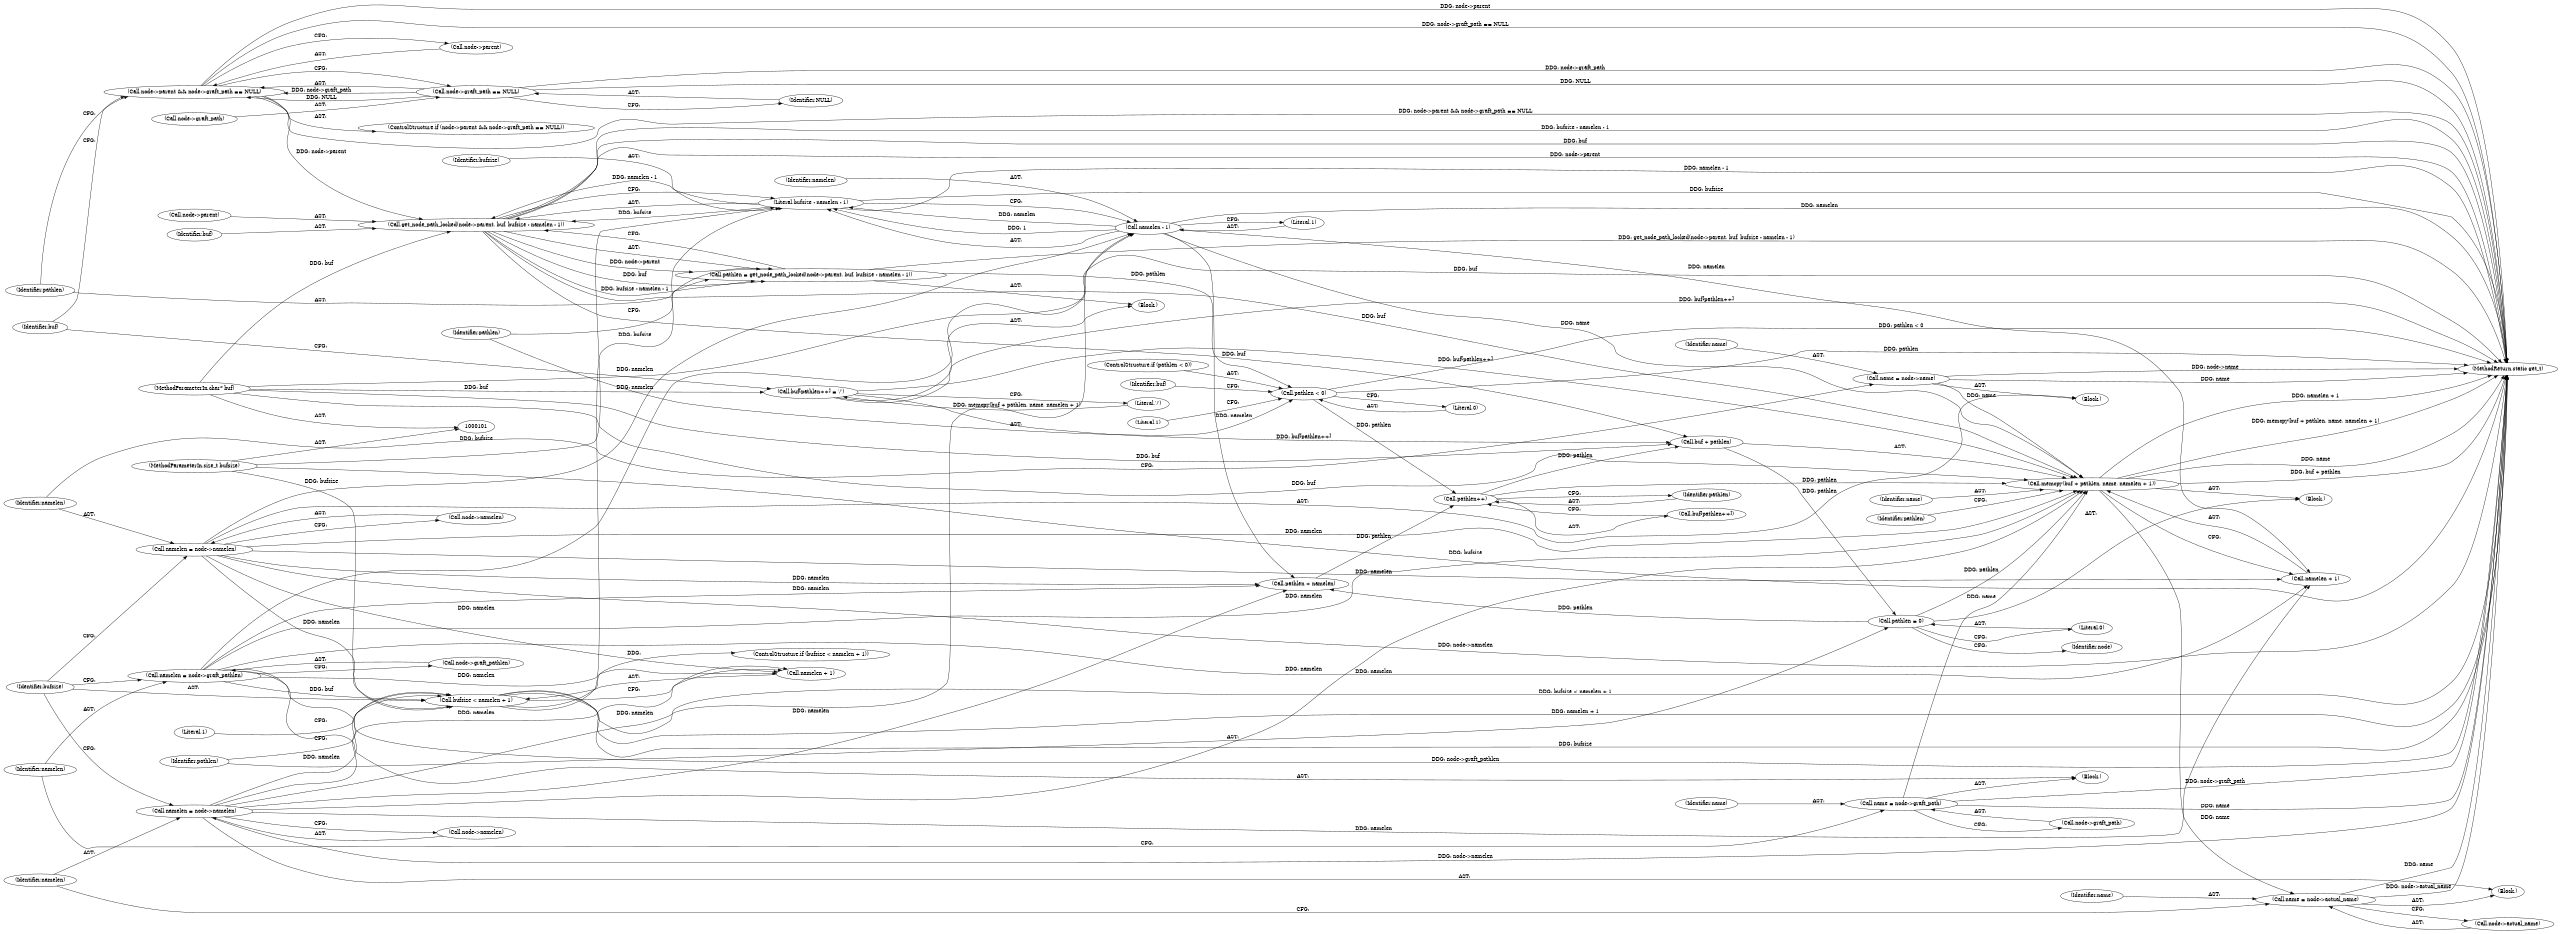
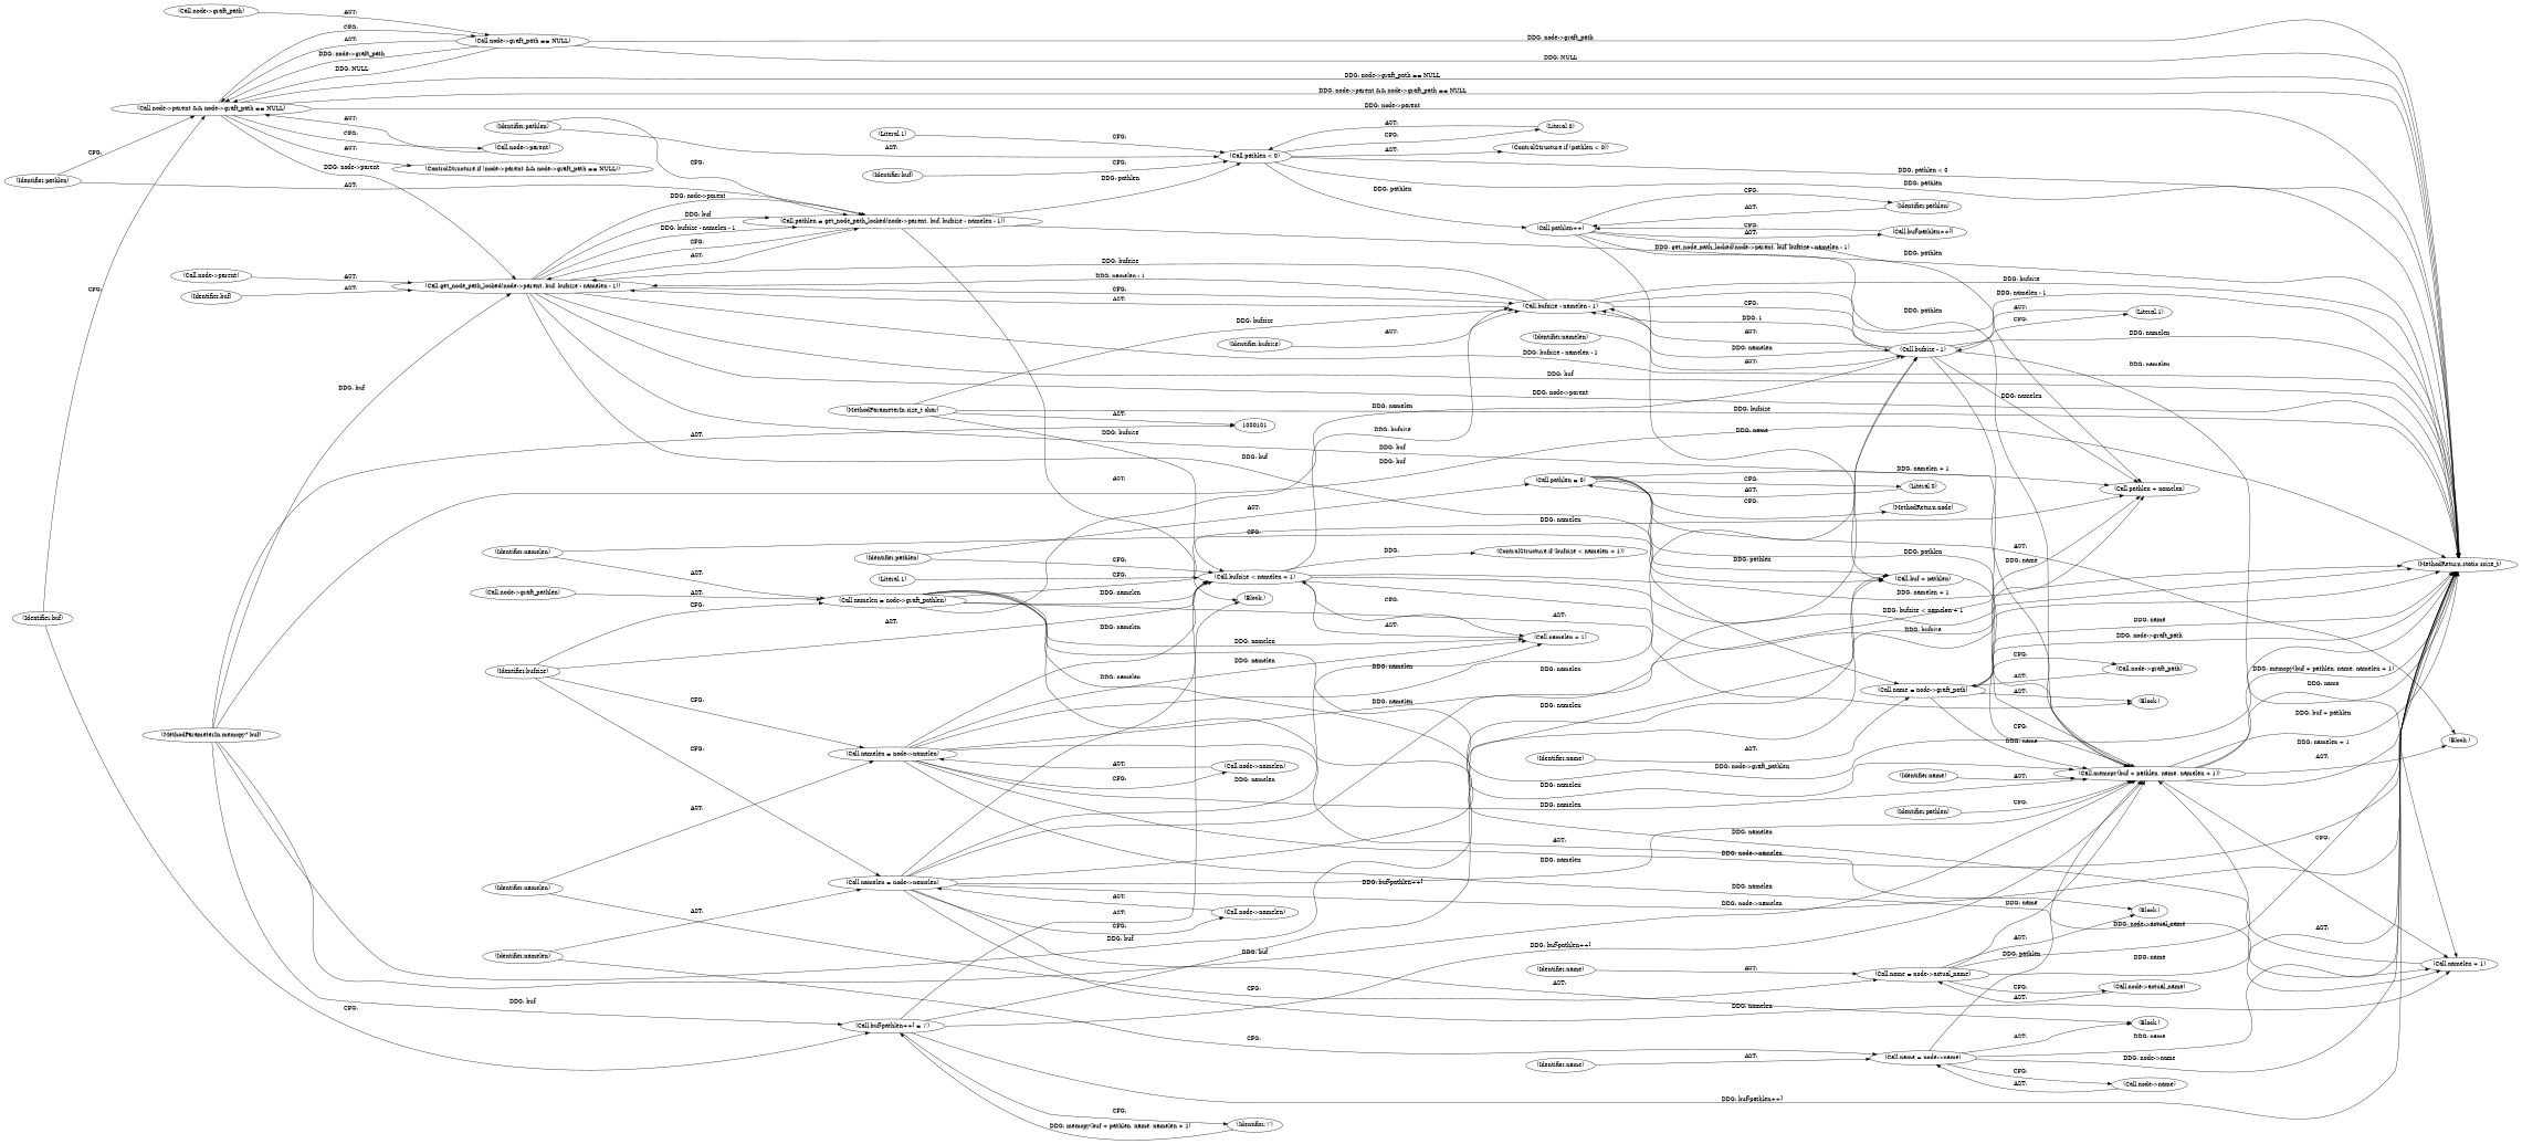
  digraph {
    rankdir=LR
    n1 [label="(Call,memcpy(buf + pathlen, name, namelen + 1))"]
-   n2 [label="(MethodReturn,static get_t)"]
+   n2 [label="(MethodReturn,static ssize_t)"]
    n3 [label="(Block,)"]
    n4 [label="(Call,namelen + 1)"]
    n5 [label="(Call,get_node_path_locked(node->parent, buf, bufsize - namelen - 1))"]
-   n6 [label="(Literal,bufsize - namelen - 1)"]
+   n6 [label="(Call,bufsize - namelen - 1)"]
    n7 [label="(Call,pathlen = get_node_path_locked(node->parent, buf, bufsize - namelen - 1))"]
    n8 [label="(Call,buf + pathlen)"]
-   n9 [label="(Call,namelen - 1)"]
+   n9 [label="(Call,bufsize - 1)"]
    n10 [label="(Block,)"]
    n11 [label="(Call,pathlen < 0)"]
    n12 [label="(Call,node->parent && node->graft_path == NULL)"]
    n13 [label="(Call,node->graft_path == NULL)"]
    n14 [label="(ControlStructure,if (node->parent && node->graft_path == NULL))"]
    n15 [label="(Call,node->parent)"]
-   n16 [label="(Identifier,NULL)"]
-   n17 [label="(MethodParameterIn,char* buf)"]
+   n17 [label="(MethodParameterIn,memcpy* buf)"]
    n18 [label="(Call,buf[pathlen++] = '/')"]
    1000101
-   n20 [label="(Literal,'/')"]
+   n20 [label="(Identifier,'/')"]
    n21 [label="(Call,pathlen + namelen)"]
    n22 [label="(Literal,1)"]
    n23 [label="(Call,bufsize < namelen + 1)"]
    n24 [label="(Call,namelen + 1)"]
    n25 [label="(ControlStructure,if (bufsize < namelen + 1))"]
-   n26 [label="(MethodParameterIn,size_t bufsize)"]
+   n26 [label="(MethodParameterIn,size_t char)"]
    n27 [label="(Call,namelen = node->namelen)"]
    n28 [label="(Block,)"]
    n29 [label="(Call,node->namelen)"]
    n30 [label="(Call,namelen = node->graft_pathlen)"]
    n31 [label="(Block,)"]
    n32 [label="(Call,node->graft_pathlen)"]
    n33 [label="(Call,namelen = node->namelen)"]
    n34 [label="(Call,node->namelen)"]
    n35 [label="(Block,)"]
    n36 [label="(Call,pathlen++)"]
    n37 [label="(Call,buf[pathlen++])"]
    n38 [label="(Identifier,pathlen)"]
    n39 [label="(Literal,0)"]
    n40 [label="(ControlStructure,if (pathlen < 0))"]
    n41 [label="(Call,pathlen = 0)"]
    n42 [label="(Literal,0)"]
-   n43 [label="(Identifier,node)"]
+   n43 [label="(MethodReturn,node)"]
    n44 [label="(Call,name = node->actual_name)"]
    n45 [label="(Call,node->actual_name)"]
    n46 [label="(Call,name = node->name)"]
+   n47 [label="(Call,node->name)"]
    n48 [label="(Call,name = node->graft_path)"]
    n49 [label="(Call,node->graft_path)"]
    n50 [label="(Literal,1)"]
    n51 [label="(Identifier,namelen)"]
    n52 [label="(Identifier,namelen)"]
    n53 [label="(Identifier,buf)"]
    n54 [label="(Identifier,pathlen)"]
    n55 [label="(Identifier,name)"]
    n56 [label="(Identifier,pathlen)"]
    n57 [label="(Identifier,name)"]
    n58 [label="(Identifier,buf)"]
    n59 [label="(Call,node->parent)"]
    n60 [label="(Identifier,name)"]
    n61 [label="(Identifier,bufsize)"]
    n62 [label="(Identifier,buf)"]
    n63 [label="(Identifier,pathlen)"]
    n64 [label="(Literal,1)"]
    n65 [label="(Identifier,namelen)"]
    n66 [label="(Identifier,name)"]
    n67 [label="(Identifier,bufsize)"]
    n68 [label="(Identifier,namelen)"]
    n69 [label="(Identifier,pathlen)"]
    n70 [label="(Call,node->graft_path)"]
    n1 -> n2 [label="DDG: name"]
    n1 -> n2 [label="DDG: buf + pathlen"]
    n1 -> n2 [label="DDG: namelen + 1"]
    n1 -> n2 [label="DDG: memcpy(buf + pathlen, name, namelen + 1)"]
    n1 -> n3 [label="AST: "]
    n1 -> n4 [label="CFG: "]
    n4 -> n1 [label="AST: "]
    n5 -> n1 [label="DDG: buf"]
    n5 -> n2 [label="DDG: bufsize - namelen - 1"]
    n5 -> n2 [label="DDG: buf"]
    n5 -> n2 [label="DDG: node->parent"]
    n5 -> n6 [label="CFG: "]
    n5 -> n7 [label="AST: "]
    n5 -> n7 [label="DDG: node->parent"]
    n5 -> n7 [label="DDG: buf"]
    n5 -> n7 [label="DDG: bufsize - namelen - 1"]
    n5 -> n8 [label="DDG: buf"]
    n6 -> n2 [label="DDG: namelen - 1"]
    n6 -> n2 [label="DDG: bufsize"]
    n6 -> n5 [label="AST: "]
    n6 -> n5 [label="DDG: bufsize"]
    n6 -> n5 [label="DDG: namelen - 1"]
    n6 -> n9 [label="CFG: "]
    n7 -> n2 [label="DDG: get_node_path_locked(node->parent, buf, bufsize - namelen - 1)"]
    n7 -> n5 [label="CFG: "]
    n7 -> n10 [label="AST: "]
    n7 -> n11 [label="DDG: pathlen"]
-   n8 -> n1 [label="AST: "]
+   n8 -> n1 [label="CFG: "]
    n9 -> n1 [label="DDG: name"]
    n9 -> n2 [label="DDG: namelen"]
    n9 -> n4 [label="DDG: namelen"]
    n9 -> n6 [label="AST: "]
    n9 -> n6 [label="DDG: namelen"]
    n9 -> n6 [label="DDG: 1"]
    n9 -> n21 [label="DDG: namelen"]
    n9 -> n22 [label="CFG: "]
    n11 -> n2 [label="DDG: pathlen"]
    n11 -> n2 [label="DDG: pathlen < 0"]
    n11 -> n36 [label="DDG: pathlen"]
    n11 -> n39 [label="CFG: "]
-   n40 -> n11 [label="AST: "]
+   n11 -> n40 [label="AST: "]
    n12 -> n2 [label="DDG: node->graft_path == NULL"]
    n12 -> n2 [label="DDG: node->parent && node->graft_path == NULL"]
    n12 -> n2 [label="DDG: node->parent"]
    n12 -> n5 [label="DDG: node->parent"]
    n12 -> n13 [label="CFG: "]
    n12 -> n14 [label="AST: "]
    n12 -> n15 [label="CFG: "]
    n13 -> n2 [label="DDG: NULL"]
    n13 -> n2 [label="DDG: node->graft_path"]
    n13 -> n12 [label="AST: "]
    n13 -> n12 [label="DDG: node->graft_path"]
    n13 -> n12 [label="DDG: NULL"]
-   n13 -> n16 [label="CFG: "]
    n15 -> n12 [label="AST: "]
-   n16 -> n13 [label="AST: "]
    n17 -> n1 [label="DDG: buf"]
    n17 -> n2 [label="DDG: buf"]
    n17 -> n5 [label="DDG: buf"]
    n17 -> n8 [label="DDG: buf"]
    n17 -> n18 [label="DDG: buf"]
    n17 -> 1000101 [label="AST: "]
    n18 -> n1 [label="DDG: buf[pathlen++]"]
    n18 -> n2 [label="DDG: buf[pathlen++]"]
    n18 -> n8 [label="DDG: buf[pathlen++]"]
    n18 -> n10 [label="AST: "]
    n18 -> n20 [label="CFG: "]
    n20 -> n18 [label="DDG: memcpy(buf + pathlen, name, namelen + 1)"]
    n22 -> n9 [label="AST: "]
    n23 -> n2 [label="DDG: bufsize < namelen + 1"]
    n23 -> n2 [label="DDG: bufsize"]
    n23 -> n2 [label="DDG: namelen + 1"]
    n23 -> n6 [label="DDG: bufsize"]
    n23 -> n24 [label="CFG: "]
    n23 -> n25 [label="DDG: "]
    n24 -> n23 [label="AST: "]
    n26 -> n2 [label="DDG: bufsize"]
    n26 -> n6 [label="DDG: bufsize"]
    n26 -> 1000101 [label="AST: "]
    n26 -> n23 [label="DDG: bufsize"]
    n27 -> n1 [label="DDG: namelen"]
    n27 -> n2 [label="DDG: node->namelen"]
    n27 -> n4 [label="DDG: namelen"]
    n27 -> n9 [label="DDG: namelen"]
    n27 -> n21 [label="DDG: namelen"]
    n27 -> n23 [label="DDG: namelen"]
    n27 -> n24 [label="DDG: namelen"]
    n27 -> n28 [label="AST: "]
    n27 -> n29 [label="CFG: "]
    n29 -> n27 [label="AST: "]
    n30 -> n1 [label="DDG: namelen"]
    n30 -> n2 [label="DDG: node->graft_pathlen"]
    n30 -> n4 [label="DDG: namelen"]
    n30 -> n9 [label="DDG: namelen"]
    n30 -> n21 [label="DDG: namelen"]
-   n30 -> n23 [label="DDG: buf"]
+   n30 -> n23 [label="DDG: namelen"]
    n30 -> n24 [label="DDG: namelen"]
    n30 -> n31 [label="AST: "]
-   n30 -> n32 [label="CFG: "]
    n32 -> n30 [label="AST: "]
    n33 -> n1 [label="DDG: namelen"]
    n33 -> n2 [label="DDG: node->namelen"]
    n33 -> n4 [label="DDG: namelen"]
    n33 -> n9 [label="DDG: namelen"]
    n33 -> n21 [label="DDG: namelen"]
    n33 -> n23 [label="DDG: namelen"]
    n33 -> n24 [label="DDG: namelen"]
    n33 -> n34 [label="CFG: "]
    n33 -> n35 [label="AST: "]
    n34 -> n33 [label="AST: "]
    n36 -> n1 [label="DDG: pathlen"]
-   n36 -> n8 [label="DDG: pathlen"]
-   n21 -> n36 [label="DDG: pathlen"]
+   n36 -> n8 [label="DDG: name"]
+   n36 -> n21 [label="DDG: pathlen"]
    n36 -> n37 [label="AST: "]
    n36 -> n38 [label="CFG: "]
    n37 -> n36 [label="CFG: "]
    n38 -> n36 [label="AST: "]
    n39 -> n11 [label="AST: "]
    n41 -> n1 [label="DDG: pathlen"]
    n41 -> n3 [label="AST: "]
-   n8 -> n41 [label="DDG: pathlen"]
-   n41 -> n21 [label="DDG: pathlen"]
+   n41 -> n8 [label="DDG: pathlen"]
+   n41 -> n21 [label="DDG: namelen + 1"]
    n41 -> n42 [label="CFG: "]
    n41 -> n43 [label="CFG: "]
    n42 -> n41 [label="AST: "]
-   n1 -> n44 [label="DDG: name"]
+   n44 -> n1 [label="DDG: name"]
    n44 -> n2 [label="DDG: name"]
    n44 -> n2 [label="DDG: node->actual_name"]
    n44 -> n28 [label="AST: "]
    n44 -> n45 [label="CFG: "]
    n45 -> n44 [label="AST: "]
-   n46 -> n1 [label="DDG: name"]
+   n46 -> n1 [label="DDG: pathlen"]
    n46 -> n2 [label="DDG: name"]
    n46 -> n2 [label="DDG: node->name"]
    n46 -> n35 [label="AST: "]
+   n46 -> n47 [label="CFG: "]
+   n47 -> n46 [label="AST: "]
    n48 -> n1 [label="DDG: name"]
    n48 -> n2 [label="DDG: name"]
    n48 -> n2 [label="DDG: node->graft_path"]
    n48 -> n31 [label="AST: "]
    n48 -> n49 [label="CFG: "]
    n49 -> n48 [label="AST: "]
    n50 -> n23 [label="CFG: "]
    n51 -> n27 [label="AST: "]
    n51 -> n44 [label="CFG: "]
    n52 -> n30 [label="AST: "]
    n52 -> n48 [label="CFG: "]
    n53 -> n11 [label="CFG: "]
    n54 -> n23 [label="CFG: "]
    n54 -> n41 [label="AST: "]
    n55 -> n46 [label="AST: "]
    n56 -> n7 [label="AST: "]
    n56 -> n12 [label="CFG: "]
    n57 -> n44 [label="AST: "]
    n58 -> n12 [label="CFG: "]
    n58 -> n18 [label="CFG: "]
    n59 -> n5 [label="AST: "]
    n60 -> n1 [label="AST: "]
    n61 -> n6 [label="AST: "]
    n62 -> n5 [label="AST: "]
    n63 -> n7 [label="CFG: "]
    n63 -> n11 [label="AST: "]
    n64 -> n11 [label="CFG: "]
    n65 -> n9 [label="AST: "]
    n66 -> n48 [label="AST: "]
    n67 -> n23 [label="AST: "]
    n67 -> n27 [label="CFG: "]
    n67 -> n30 [label="CFG: "]
    n67 -> n33 [label="CFG: "]
    n68 -> n33 [label="AST: "]
    n68 -> n46 [label="CFG: "]
    n69 -> n1 [label="CFG: "]
    n70 -> n13 [label="AST: "]
  }
